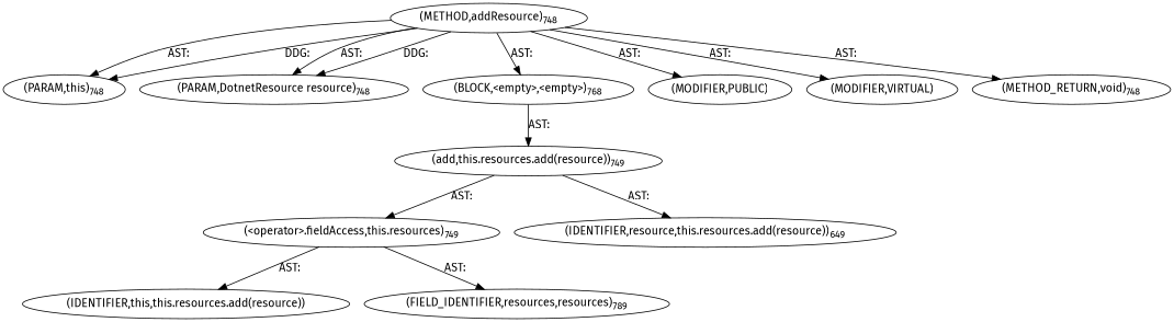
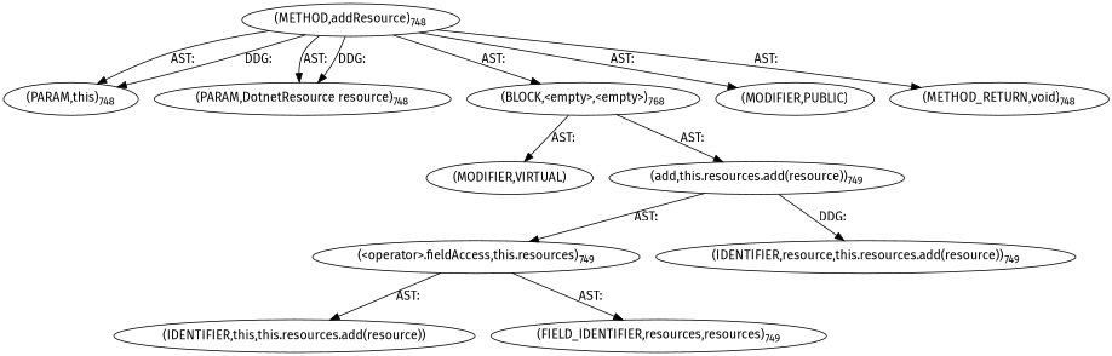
  digraph {
    fontname="Fira Sans"
    node [fontname="Fira Sans"]
    edge [fontname="Fira Sans"]
    n1 [label=<(METHOD,addResource)<SUB>748</SUB>>]
    n2 [label=<(PARAM,this)<SUB>748</SUB>>]
    n3 [label=<(PARAM,DotnetResource resource)<SUB>748</SUB>>]
    n4 [label=<(BLOCK,&lt;empty&gt;,&lt;empty&gt;)<SUB>768</SUB>>]
    n5 [label=<(MODIFIER,PUBLIC)>]
    n6 [label=<(MODIFIER,VIRTUAL)>]
    n7 [label=<(METHOD_RETURN,void)<SUB>748</SUB>>]
    n8 [label=<(add,this.resources.add(resource))<SUB>749</SUB>>]
    n9 [label=<(&lt;operator&gt;.fieldAccess,this.resources)<SUB>749</SUB>>]
-   n10 [label=<(IDENTIFIER,resource,this.resources.add(resource))<SUB>649</SUB>>]
+   n10 [label=<(IDENTIFIER,resource,this.resources.add(resource))<SUB>749</SUB>>]
    n11 [label=<(IDENTIFIER,this,this.resources.add(resource))>]
-   n12 [label=<(FIELD_IDENTIFIER,resources,resources)<SUB>789</SUB>>]
+   n12 [label=<(FIELD_IDENTIFIER,resources,resources)<SUB>749</SUB>>]
    n1 -> n2 [label="AST: "]
    n1 -> n2 [label="DDG: "]
    n1 -> n3 [label="AST: "]
    n1 -> n3 [label="DDG: "]
    n1 -> n4 [label="AST: "]
    n1 -> n5 [label="AST: "]
-   n1 -> n6 [label="AST: "]
+   n4 -> n6 [label="AST: "]
    n1 -> n7 [label="AST: "]
    n4 -> n8 [label="AST: "]
    n8 -> n9 [label="AST: "]
-   n8 -> n10 [label="AST: "]
+   n8 -> n10 [label="DDG: "]
    n9 -> n11 [label="AST: "]
    n9 -> n12 [label="AST: "]
  }
